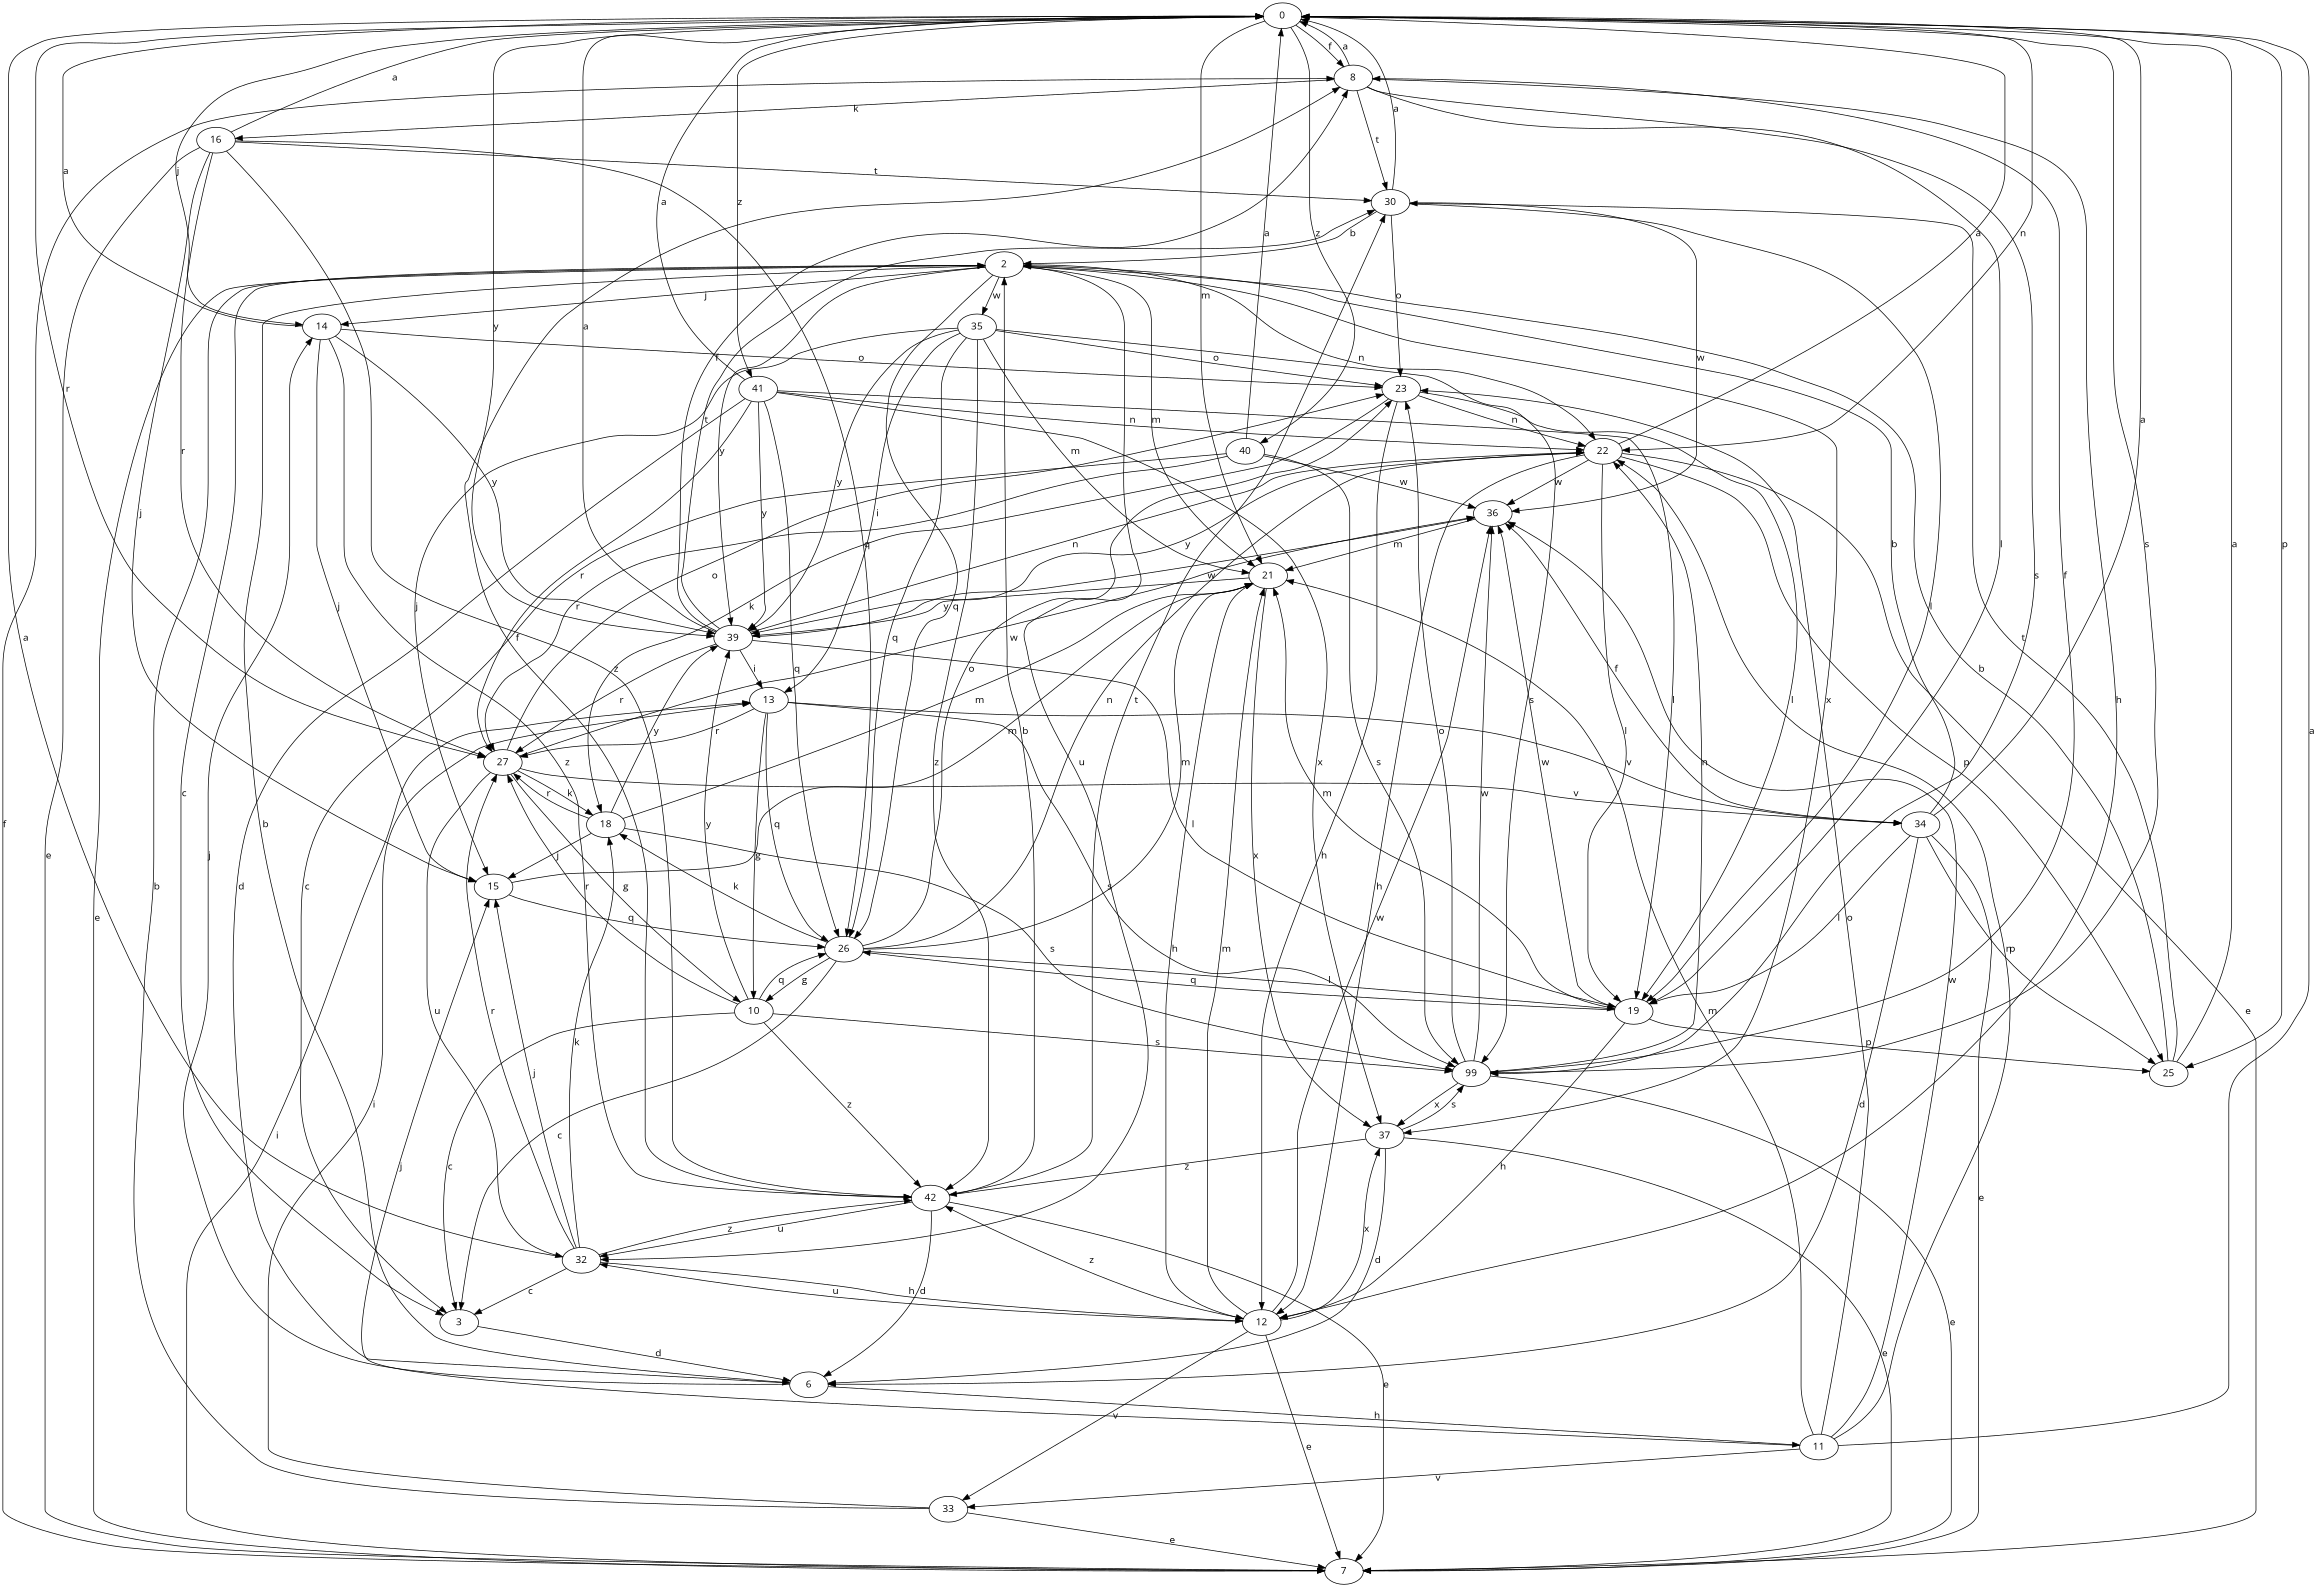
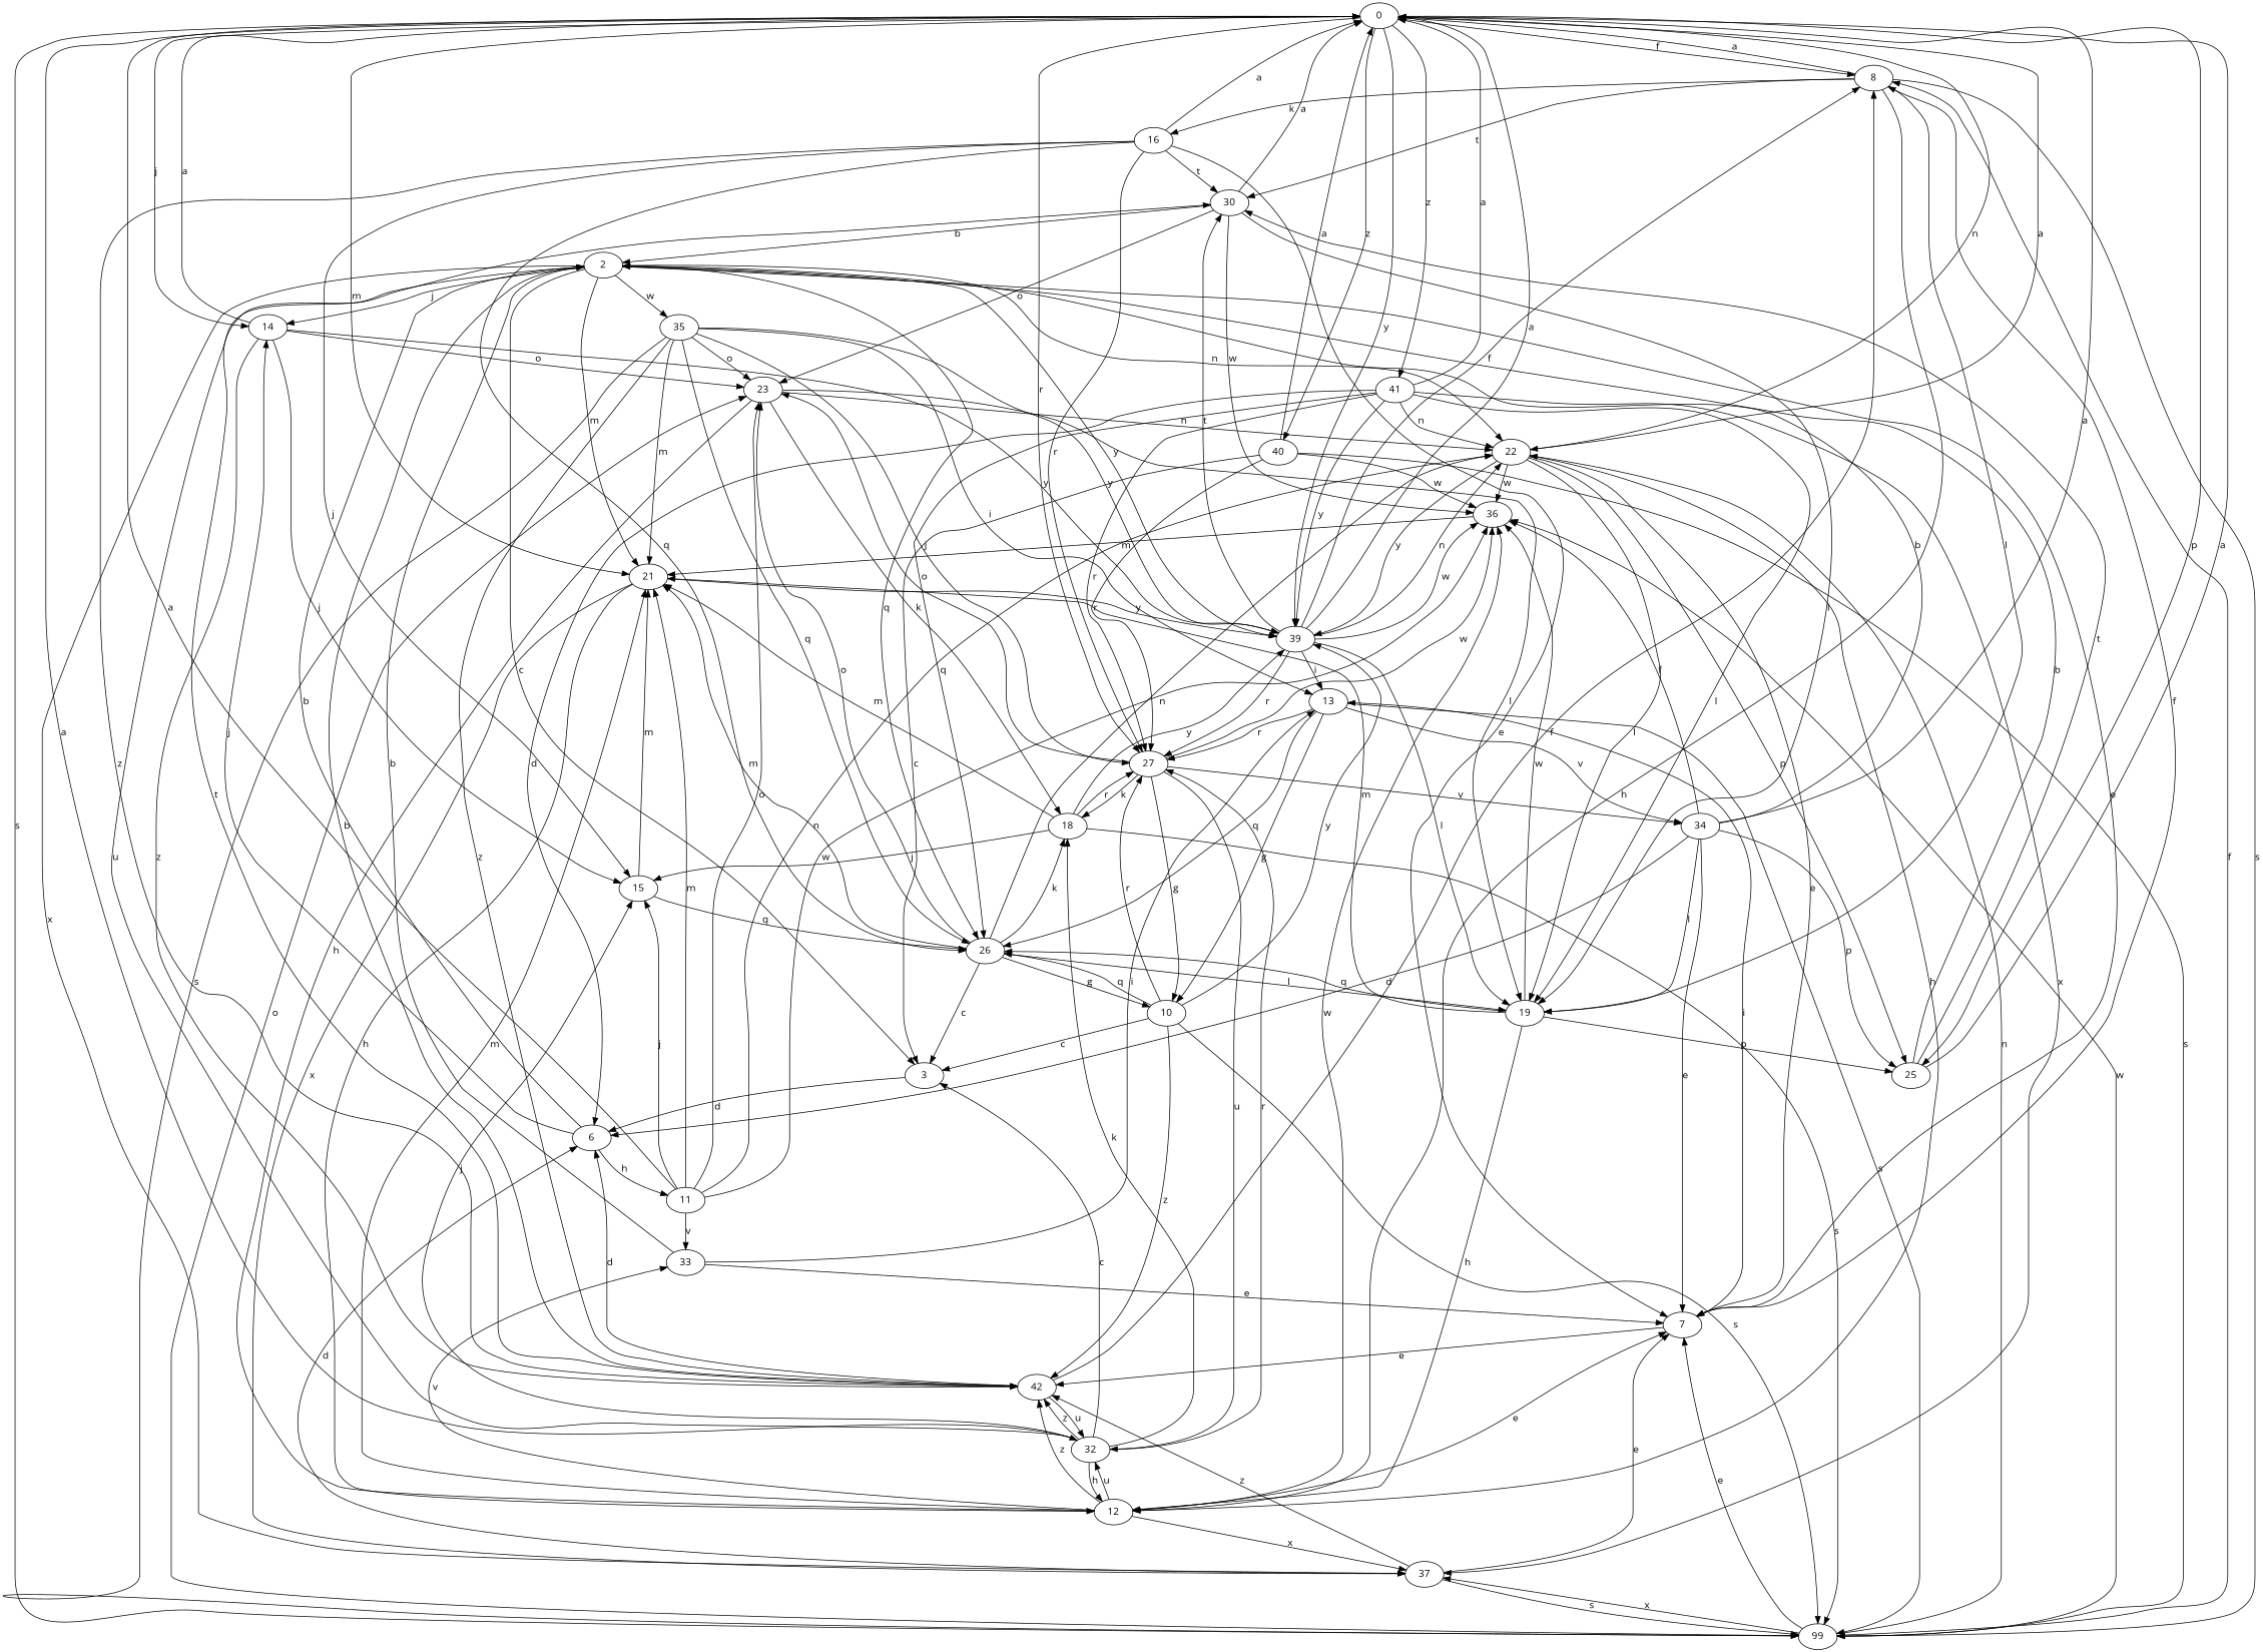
  strict digraph {
    fontname="Open Sans"
    node [fontname="Open Sans"]
    edge [fontname="Open Sans"]
    0
    8
    14
    21
    22
    25
    27
    n8 [label=99]
    39
    40
    41
    12
    16
    19
    30
    42
    15
    23
    37
    7
    36
    2
    32
    10
    34
    18
    13
    3
    26
    6
    35
    11
    33
    0 -> 8 [label=f]
    0 -> 14 [label=j]
    0 -> 21 [label=m]
    0 -> 22 [label=n]
    0 -> 25 [label=p]
    0 -> 27 [label=r]
    0 -> n8 [label=s]
    0 -> 39 [label=y]
    0 -> 40 [label=z]
    0 -> 41 [label=z]
    8 -> 0 [label=a]
    8 -> n8 [label=s]
    8 -> 12 [label=h]
    8 -> 16 [label=k]
    8 -> 19 [label=l]
    8 -> 30 [label=t]
    14 -> 0 [label=a]
    14 -> 39 [label=y]
    14 -> 42 [label=z]
    14 -> 15 [label=j]
    14 -> 23 [label=o]
    21 -> 39 [label=y]
    21 -> 12 [label=h]
    21 -> 37 [label=x]
    22 -> 0 [label=a]
    22 -> 25 [label=p]
    22 -> 39 [label=y]
    22 -> 12 [label=h]
    22 -> 19 [label=l]
    22 -> 7 [label=e]
    22 -> 36 [label=w]
    25 -> 0 [label=a]
    25 -> 30 [label=t]
    25 -> 2 [label=b]
    27 -> 23 [label=o]
    27 -> 36 [label=w]
    27 -> 32 [label=u]
    27 -> 10 [label=g]
    27 -> 34 [label=v]
    27 -> 18 [label=k]
    n8 -> 8 [label=f]
    n8 -> 22 [label=n]
    n8 -> 23 [label=o]
    n8 -> 37 [label=x]
    n8 -> 7 [label=e]
    n8 -> 36 [label=w]
    39 -> 0 [label=a]
    39 -> 8 [label=f]
    39 -> 22 [label=n]
    39 -> 27 [label=r]
    39 -> 19 [label=l]
    39 -> 30 [label=t]
    39 -> 36 [label=w]
    39 -> 13 [label=i]
    40 -> 0 [label=a]
    40 -> 27 [label=r]
    40 -> n8 [label=s]
    40 -> 36 [label=w]
    40 -> 3 [label=c]
    41 -> 0 [label=a]
    41 -> 22 [label=n]
    41 -> 27 [label=r]
    41 -> 39 [label=y]
    41 -> 19 [label=l]
    41 -> 37 [label=x]
    41 -> 26 [label=q]
    41 -> 6 [label=d]
    12 -> 21 [label=m]
    12 -> 42 [label=z]
    12 -> 37 [label=x]
    12 -> 7 [label=e]
    12 -> 36 [label=w]
    12 -> 32 [label=u]
    12 -> 33 [label=v]
    16 -> 0 [label=a]
    16 -> 27 [label=r]
    16 -> 30 [label=t]
    16 -> 42 [label=z]
    16 -> 15 [label=j]
    16 -> 7 [label=e]
    16 -> 26 [label=q]
    19 -> 21 [label=m]
    19 -> 25 [label=p]
    19 -> 12 [label=h]
    19 -> 36 [label=w]
    19 -> 26 [label=q]
    30 -> 0 [label=a]
    30 -> 19 [label=l]
    30 -> 23 [label=o]
    30 -> 36 [label=w]
    30 -> 2 [label=b]
    42 -> 8 [label=f]
    42 -> 30 [label=t]
-   42 -> 7 [label=e]
+   7 -> 42 [label=e]
    42 -> 2 [label=b]
    42 -> 32 [label=u]
    42 -> 6 [label=d]
    15 -> 21 [label=m]
    15 -> 26 [label=q]
    23 -> 22 [label=n]
    23 -> 12 [label=h]
    23 -> 19 [label=l]
    23 -> 18 [label=k]
    37 -> n8 [label=s]
    37 -> 42 [label=z]
    37 -> 7 [label=e]
    37 -> 6 [label=d]
    7 -> 8 [label=f]
    7 -> 13 [label=i]
    36 -> 21 [label=m]
    2 -> 14 [label=j]
    2 -> 21 [label=m]
    2 -> 22 [label=n]
    2 -> 39 [label=y]
    2 -> 37 [label=x]
    2 -> 7 [label=e]
    2 -> 32 [label=u]
    2 -> 3 [label=c]
    2 -> 26 [label=q]
    2 -> 35 [label=w]
    32 -> 0 [label=a]
    32 -> 27 [label=r]
    32 -> 12 [label=h]
    32 -> 42 [label=z]
    32 -> 15 [label=j]
    32 -> 18 [label=k]
    32 -> 3 [label=c]
    10 -> 27 [label=r]
    10 -> n8 [label=s]
    10 -> 39 [label=y]
    10 -> 42 [label=z]
    10 -> 3 [label=c]
    10 -> 26 [label=q]
    34 -> 0 [label=a]
    34 -> 25 [label=p]
    34 -> 19 [label=l]
    34 -> 7 [label=e]
    34 -> 36 [label=f]
    34 -> 2 [label=b]
    34 -> 6 [label=d]
    18 -> 21 [label=m]
    18 -> 27 [label=r]
    18 -> n8 [label=s]
    18 -> 39 [label=y]
    18 -> 15 [label=j]
    13 -> 27 [label=r]
    13 -> n8 [label=s]
    13 -> 10 [label=g]
    13 -> 34 [label=v]
    13 -> 26 [label=q]
    3 -> 6 [label=d]
    26 -> 21 [label=m]
    26 -> 22 [label=n]
    26 -> 19 [label=l]
    26 -> 23 [label=o]
    26 -> 10 [label=g]
    26 -> 18 [label=k]
    26 -> 3 [label=c]
    6 -> 14 [label=j]
    6 -> 2 [label=b]
    6 -> 11 [label=h]
    35 -> 21 [label=m]
    35 -> n8 [label=s]
    35 -> 39 [label=y]
    35 -> 42 [label=z]
-   35 -> 15 [label=j]
+   35 -> 27 [label=j]
    35 -> 23 [label=o]
    35 -> 13 [label=i]
    35 -> 26 [label=q]
    11 -> 0 [label=a]
    11 -> 21 [label=m]
    11 -> 22 [label=n]
    11 -> 15 [label=j]
    11 -> 23 [label=o]
    11 -> 36 [label=w]
    11 -> 33 [label=v]
    33 -> 7 [label=e]
    33 -> 2 [label=b]
    33 -> 13 [label=i]
  }
